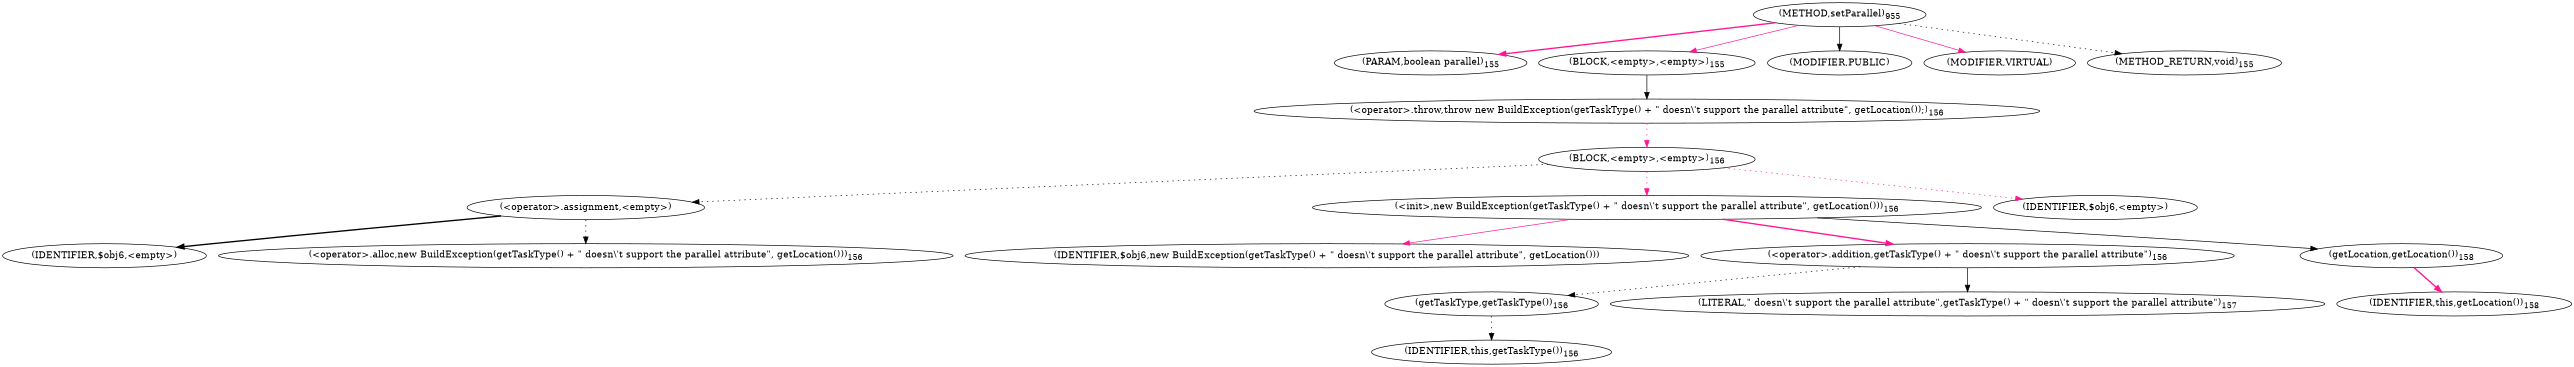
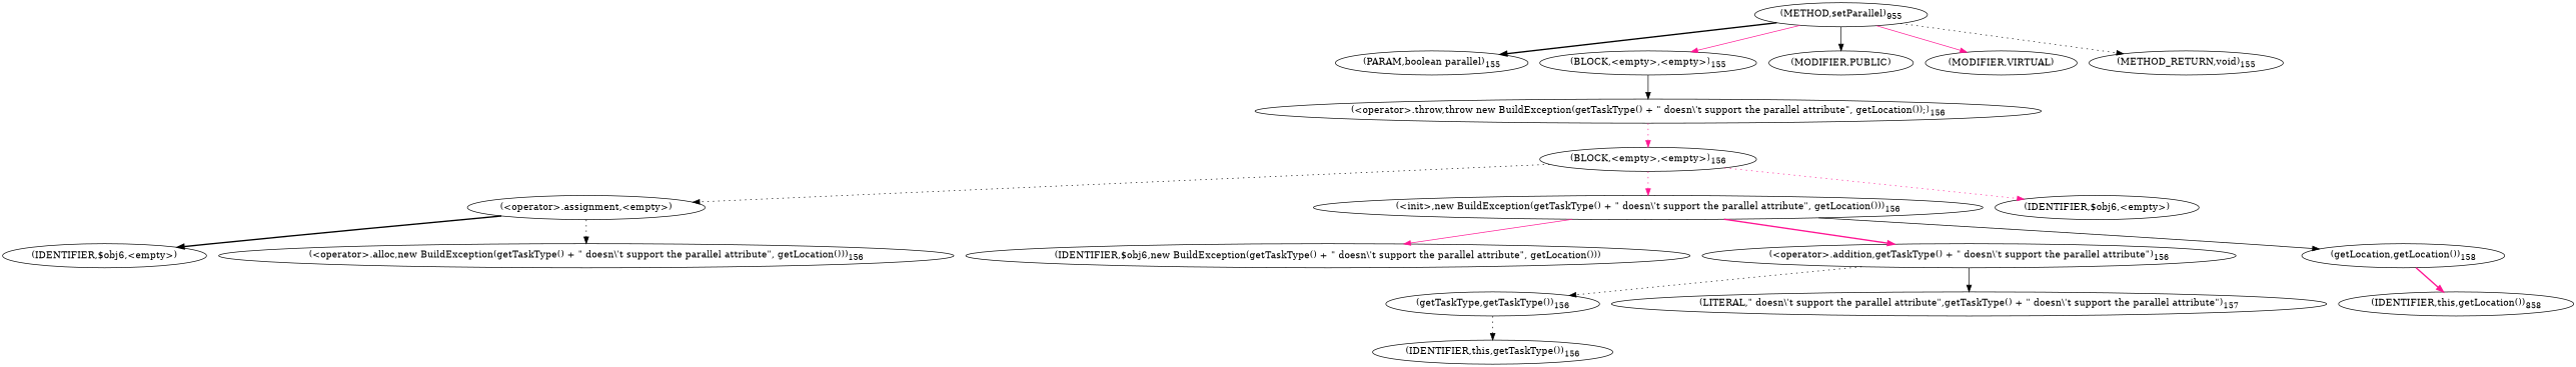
  digraph {
    edge [color=black style=dotted]
    n1 [label=<(METHOD,setParallel)<SUB>955</SUB>>]
    n2 [label=<(PARAM,boolean parallel)<SUB>155</SUB>>]
    n3 [label=<(BLOCK,&lt;empty&gt;,&lt;empty&gt;)<SUB>155</SUB>>]
    n4 [label=<(MODIFIER,PUBLIC)>]
    n5 [label=<(MODIFIER,VIRTUAL)>]
    n6 [label=<(METHOD_RETURN,void)<SUB>155</SUB>>]
    n7 [label=<(&lt;operator&gt;.throw,throw new BuildException(getTaskType() + &quot; doesn\'t support the parallel attribute&quot;, getLocation());)<SUB>156</SUB>>]
    n8 [label=<(BLOCK,&lt;empty&gt;,&lt;empty&gt;)<SUB>156</SUB>>]
    n9 [label=<(&lt;operator&gt;.assignment,&lt;empty&gt;)>]
    n10 [label=<(&lt;init&gt;,new BuildException(getTaskType() + &quot; doesn\'t support the parallel attribute&quot;, getLocation()))<SUB>156</SUB>>]
    n11 [label=<(IDENTIFIER,$obj6,&lt;empty&gt;)>]
    n12 [label=<(IDENTIFIER,$obj6,&lt;empty&gt;)>]
    n13 [label=<(&lt;operator&gt;.alloc,new BuildException(getTaskType() + &quot; doesn\'t support the parallel attribute&quot;, getLocation()))<SUB>156</SUB>>]
    n14 [label=<(IDENTIFIER,$obj6,new BuildException(getTaskType() + &quot; doesn\'t support the parallel attribute&quot;, getLocation()))>]
    n15 [label=<(&lt;operator&gt;.addition,getTaskType() + &quot; doesn\'t support the parallel attribute&quot;)<SUB>156</SUB>>]
    n16 [label=<(getLocation,getLocation())<SUB>158</SUB>>]
    n17 [label=<(getTaskType,getTaskType())<SUB>156</SUB>>]
    n18 [label=<(LITERAL,&quot; doesn\'t support the parallel attribute&quot;,getTaskType() + &quot; doesn\'t support the parallel attribute&quot;)<SUB>157</SUB>>]
-   n19 [label=<(IDENTIFIER,this,getLocation())<SUB>158</SUB>>]
+   n19 [label=<(IDENTIFIER,this,getLocation())<SUB>858</SUB>>]
    n20 [label=<(IDENTIFIER,this,getTaskType())<SUB>156</SUB>>]
-   n1 -> n2 [color=deeppink style=bold]
+   n1 -> n2 [style=bold]
    n1 -> n3 [color=deeppink style=solid]
    n1 -> n4 [style=solid]
    n1 -> n5 [color=deeppink style=solid]
    n1 -> n6
    n3 -> n7 [style=solid]
    n7 -> n8 [color=deeppink]
    n8 -> n9
    n8 -> n10 [color=deeppink]
    n8 -> n11 [color=deeppink]
    n9 -> n12 [style=bold]
    n9 -> n13
    n10 -> n14 [color=deeppink style=solid]
    n10 -> n15 [color=deeppink style=bold]
    n10 -> n16 [style=solid]
    n15 -> n17
    n15 -> n18 [style=solid]
    n16 -> n19 [color=deeppink style=bold]
    n17 -> n20
  }
